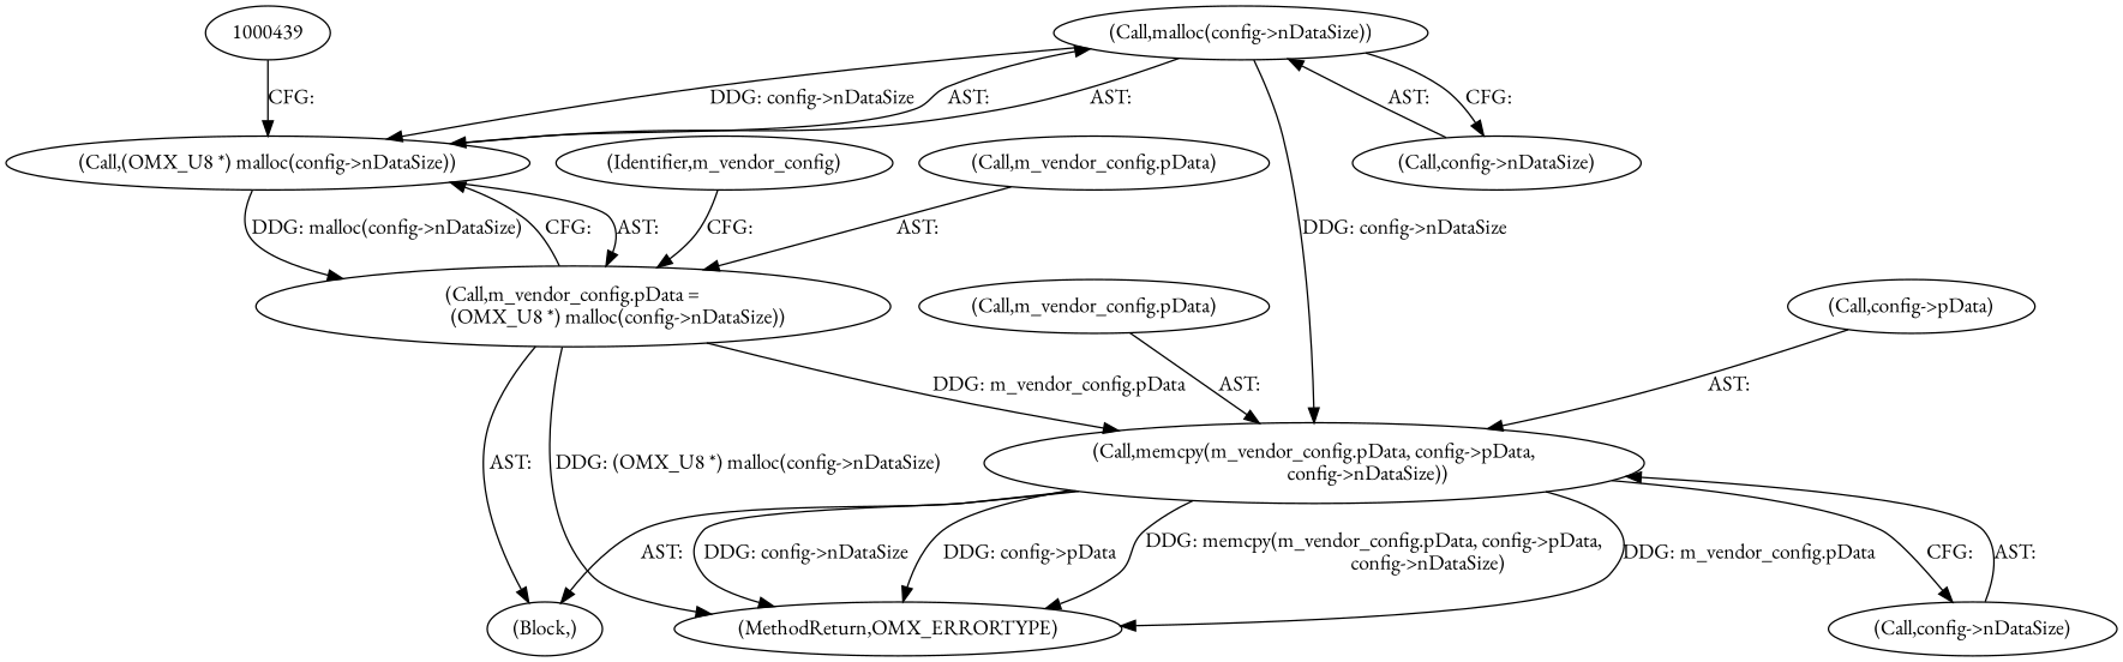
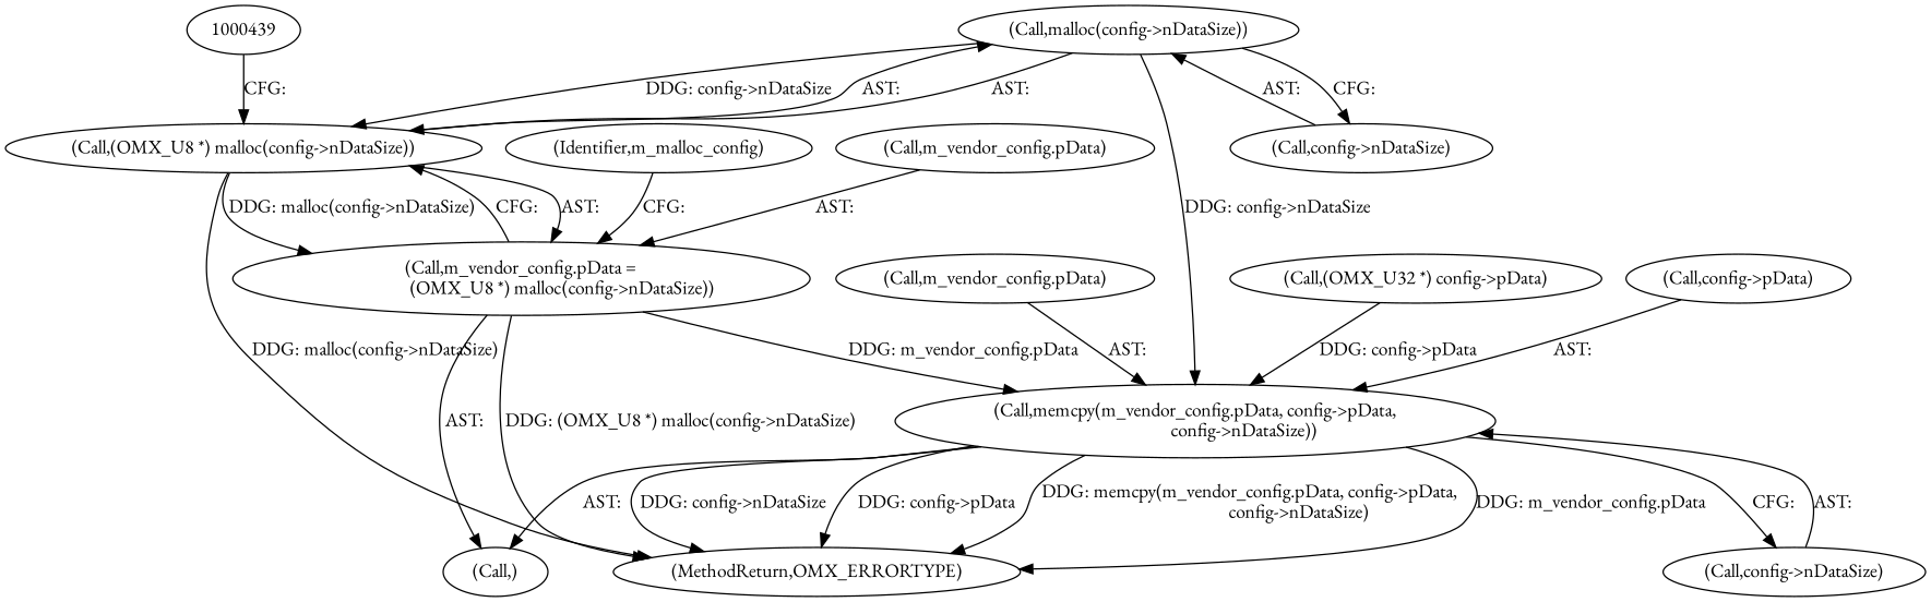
  digraph {
    fontname="EB Garamond"
    node [fontname="EB Garamond"]
    edge [fontname="EB Garamond"]
    n1 [label="(Call,malloc(config->nDataSize))"]
    n2 [label="(Call,(OMX_U8 *) malloc(config->nDataSize))"]
    n3 [label="(Call,memcpy(m_vendor_config.pData, config->pData,\n                        config->nDataSize))"]
    n4 [label="(Call,config->nDataSize)"]
    n5 [label="(Call,m_vendor_config.pData =\n                    (OMX_U8 *) malloc(config->nDataSize))"]
    n6 [label="(MethodReturn,OMX_ERRORTYPE)"]
-   n7 [label="(Block,)"]
+   n7 [label="(Call,)"]
    n8 [label="(Call,config->nDataSize)"]
+   n9 [label="(Call,(OMX_U32 *) config->pData)"]
    n10 [label="(Call,config->pData)"]
    n11 [label="(Call,m_vendor_config.pData)"]
-   n12 [label="(Identifier,m_vendor_config)"]
+   n12 [label="(Identifier,m_malloc_config)"]
    n13 [label="(Call,m_vendor_config.pData)"]
    1000439
    n1 -> n2 [label="AST: "]
    n1 -> n2 [label="DDG: config->nDataSize"]
    n1 -> n3 [label="DDG: config->nDataSize"]
    n1 -> n4 [label="CFG: "]
    n2 -> n1 [label="AST: "]
    n2 -> n5 [label="AST: "]
    n2 -> n5 [label="DDG: malloc(config->nDataSize)"]
+   n2 -> n6 [label="DDG: malloc(config->nDataSize)"]
    n3 -> n6 [label="DDG: m_vendor_config.pData"]
    n3 -> n6 [label="DDG: config->nDataSize"]
    n3 -> n6 [label="DDG: config->pData"]
    n3 -> n6 [label="DDG: memcpy(m_vendor_config.pData, config->pData,\n                        config->nDataSize)"]
    n3 -> n7 [label="AST: "]
    n3 -> n8 [label="CFG: "]
    n4 -> n1 [label="AST: "]
    n5 -> n2 [label="CFG: "]
    n5 -> n3 [label="DDG: m_vendor_config.pData"]
    n5 -> n6 [label="DDG: (OMX_U8 *) malloc(config->nDataSize)"]
    n5 -> n7 [label="AST: "]
    n8 -> n3 [label="AST: "]
+   n9 -> n3 [label="DDG: config->pData"]
    n10 -> n3 [label="AST: "]
    n11 -> n5 [label="AST: "]
    n12 -> n5 [label="CFG: "]
    n13 -> n3 [label="AST: "]
    1000439 -> n2 [label="CFG: "]
  }
